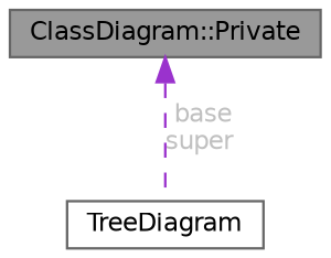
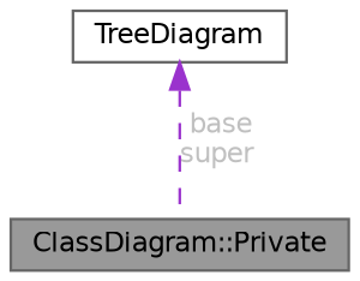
  digraph {
    node [color=gray40 fontname=Helvetica fontsize=10 shape=box style=filled]
    n1 [fillcolor=grey60 fontcolor=black height=0.2 label="ClassDiagram::Private" width=0.4]
    n2 [fillcolor=white height=0.2 label=TreeDiagram width=0.4]
-   n1 -> n2 [color=darkorchid3 dir=back fontcolor=grey fontname=Helvetica fontsize=10 label=" base\nsuper" labelfontname=Helvetica labelfontsize=10 style=dashed]
+   n2 -> n1 [color=darkorchid3 dir=back fontcolor=grey fontname=Helvetica fontsize=10 label=" base\nsuper" labelfontname=Helvetica labelfontsize=10 style=dashed]
  }
